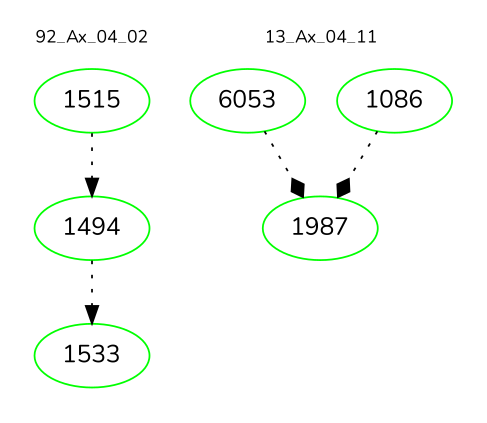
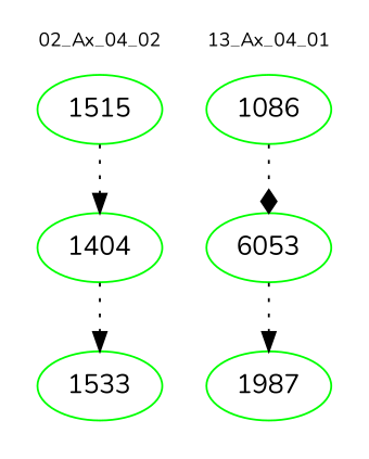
  digraph {
    fontname=Nunito
    node [color=green fontname=Nunito]
    edge [arrowhead=normal color=black fontname=Nunito style=dotted]
    n1 [label=1515]
-   n2 [label=1494]
+   n2 [label=1404]
    n3 [label=1533]
    n4 [label=1086]
    n5 [label=6053]
    n6 [label=1987]
    subgraph cluster_1 {
      color=white
      fontsize=10
-     label="92_Ax_04_02"
+     label="02_Ax_04_02"
      n1
      n2
      n3
    }
    subgraph cluster_2 {
      color=white
      fontsize=10
-     label="13_Ax_04_11"
+     label="13_Ax_04_01"
      n4
      n5
      n6
    }
    n1 -> n2
    n2 -> n3
-   n4 -> n6 [arrowhead=diamond]
-   n5 -> n6 [arrowhead=diamond]
+   n4 -> n5 [arrowhead=diamond]
+   n5 -> n6
  }
